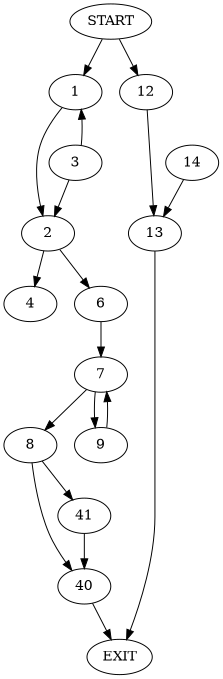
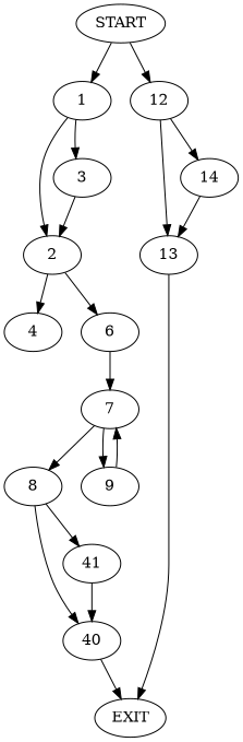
  digraph {
    n1 [label=START]
    1
    12
    2
    3
    13
    14
    n8 [label=EXIT]
    4
    6
    7
    8
    9
    n14 [label=40]
    n15 [label=41]
    n1 -> 1
    n1 -> 12
    1 -> 2
-   3 -> 1
+   1 -> 3
    12 -> 13
+   12 -> 14
    2 -> 4
    2 -> 6
    3 -> 2
    13 -> n8
    14 -> 13
    6 -> 7
    7 -> 8
    7 -> 9
    8 -> n14
    8 -> n15
    9 -> 7
    n14 -> n8
    n15 -> n14
  }
